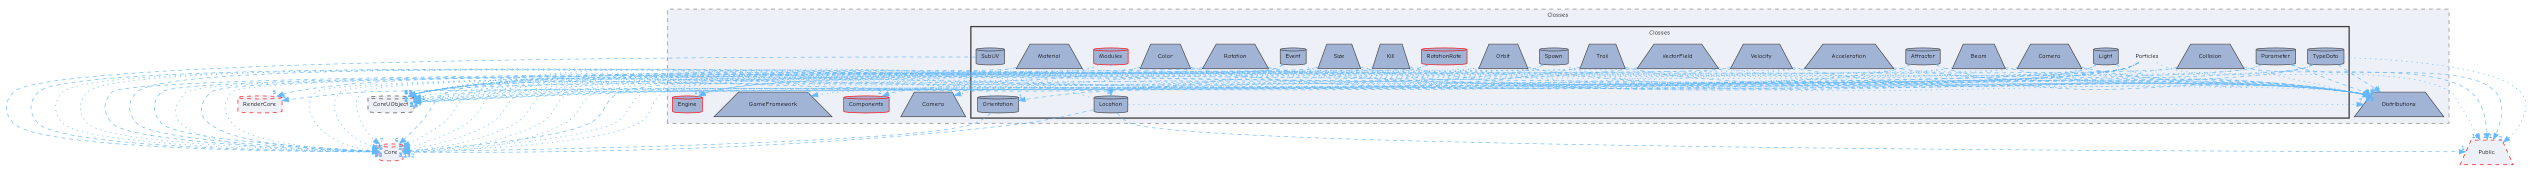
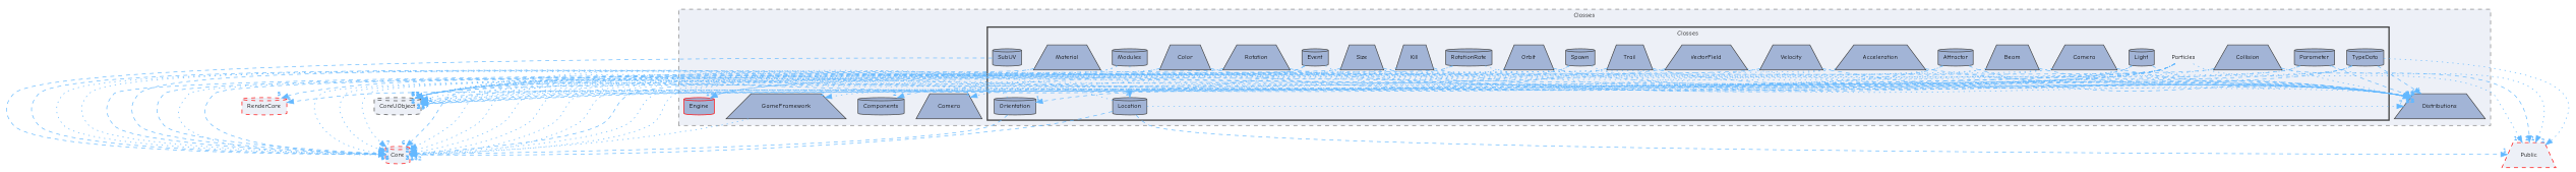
  digraph {
    compound=true
    fontname="Comic Neue"
    node [fontname="Comic Neue" fontsize=10 shape=trapezium color=grey25 fillcolor="#a2b4d6" style=filled]
    edge [color=steelblue1 fontcolor=steelblue1 fontname="Comic Neue" fontsize=10 headlabel=2 labeldistance=1.5 labelfontname=Helvetica labelfontsize=10 style=dotted]
    n1 [height=0.2 label=Particles shape=plaintext width=0.4 color="" fillcolor="" style=""]
    n2 [height=0.2 label=Acceleration width=0.4]
    n3 [height=0.2 label=Attractor shape=cylinder width=0.4]
    n4 [height=0.2 label=Beam width=0.4]
    n5 [height=0.2 label=Camera width=0.4]
    n6 [height=0.2 label=Collision width=0.4]
    n7 [height=0.2 label=Color width=0.4]
    n8 [height=0.2 label=Event shape=cylinder width=0.4]
    n9 [height=0.2 label=Kill width=0.4]
    n10 [height=0.2 label=Light shape=cylinder width=0.4]
    n11 [height=0.2 label=Location shape=cylinder width=0.4]
    n12 [height=0.2 label=Material width=0.4]
-   n13 [color=red height=0.2 label=Modules shape=cylinder width=0.4]
+   n13 [height=0.2 label=Modules shape=cylinder width=0.4]
    n14 [height=0.2 label=Orbit width=0.4]
    n15 [height=0.2 label=Orientation shape=cylinder width=0.4]
    n16 [height=0.2 label=Parameter shape=cylinder width=0.4]
    n17 [height=0.2 label=Rotation width=0.4]
-   n18 [color=red height=0.2 label=RotationRate shape=cylinder width=0.4]
+   n18 [height=0.2 label=RotationRate shape=cylinder width=0.4]
    n19 [height=0.2 label=Size width=0.4]
    n20 [height=0.2 label=Spawn shape=cylinder width=0.4]
    n21 [height=0.2 label=SubUV shape=cylinder width=0.4]
    n22 [height=0.2 label=Trail width=0.4]
    n23 [height=0.2 label=TypeData shape=cylinder width=0.4]
    n24 [height=0.2 label=VectorField width=0.4]
    n25 [height=0.2 label=Velocity width=0.4]
    n26 [color=red height=0.2 label=Engine shape=cylinder width=0.4]
-   n27 [color=red height=0.2 label=Components shape=cylinder width=0.4]
+   n27 [height=0.2 label=Components shape=cylinder width=0.4]
    n28 [height=0.2 label=Camera width=0.4]
    n29 [height=0.2 label=Distributions width=0.4]
    n30 [height=0.2 label=GameFramework width=0.4]
    n31 [color=red fillcolor="#edf0f7" height=0.2 label=Core shape=cylinder style="filled,dashed" width=0.4]
    n32 [color=red fillcolor="#edf0f7" height=0.2 label=RenderCore shape=cylinder style="filled,dashed" width=0.4]
    n33 [color=red fillcolor="#edf0f7" height=0.2 label=Public style="filled,dashed" width=0.4]
    n34 [fillcolor="#edf0f7" height=0.2 label=CoreUObject shape=cylinder style="filled,dashed" width=0.4]
    subgraph cluster_1 {
      bgcolor="#edf0f7"
      fontsize=10
      label=Classes
      pencolor=grey50
      style="filled,dashed"
      n26
      n27
      n28
      n29
      n30
      subgraph cluster_2 {
        bgcolor="#edf0f7"
        fontsize=10
        label=Classes
        pencolor=grey25
        style="filled,bold"
        n1
        n2
        n3
        n4
        n5
        n6
        n7
        n8
        n9
        n10
        n11
        n12
        n13
        n14
        n15
        n16
        n17
        n18
        n19
        n20
        n21
        n22
        n23
        n24
        n25
      }
    }
    n1 -> n26 [headlabel=4 style=dashed]
    n1 -> n27 [style=dashed]
    n1 -> n28 [headlabel=1]
    n1 -> n30
    n1 -> n31 [headlabel=142]
    n1 -> n32 [headlabel=4 style=dashed]
    n1 -> n33 [headlabel=11]
    n1 -> n34 [headlabel=141 style=dashed]
    n2 -> n29 [headlabel=4 style=dashed]
    n2 -> n31 [headlabel=6]
    n2 -> n34 [headlabel=7]
    n3 -> n29 [headlabel=5 style=dashed]
    n3 -> n31 [headlabel=5]
    n3 -> n34 [headlabel=5 style=dashed]
    n4 -> n29 [headlabel=8 style=dashed]
    n4 -> n31 [headlabel=5]
    n4 -> n34 [headlabel=5]
    n5 -> n29 [headlabel=1 style=dashed]
    n5 -> n31
    n5 -> n34
    n6 -> n29 [headlabel=3]
    n6 -> n31 [headlabel=3 style=dashed]
    n6 -> n33 [headlabel=1 style=dashed]
    n6 -> n34 [headlabel=3]
    n7 -> n29 [headlabel=6 style=dashed]
    n7 -> n31 [headlabel=5]
    n7 -> n32 [headlabel=5 style=dashed]
    n8 -> n29
    n8 -> n31 [headlabel=6 style=dashed]
    n8 -> n34 [headlabel=7 style=dashed]
    n9 -> n29 [style=dashed]
    n9 -> n31 [headlabel=3]
    n9 -> n34 [headlabel=3]
    n10 -> n26 [headlabel=1 style=dashed]
    n10 -> n29 [style=dashed]
    n10 -> n31 [headlabel=3]
    n10 -> n34 [headlabel=3]
    n11 -> n29 [headlabel=7]
    n11 -> n31 [headlabel=17 style=dashed]
    n11 -> n33 [headlabel=1 style=dashed]
    n11 -> n34 [headlabel=17]
    n12 -> n31 [style=dashed]
    n12 -> n34
    n13 -> n11 [headlabel=1]
    n13 -> n31 [headlabel=1]
    n13 -> n34 [headlabel=1]
    n14 -> n29 [headlabel=1 style=dashed]
-   n14 -> n31
+   n30 -> n31
    n14 -> n34
    n15 -> n31 [style=dashed]
    n15 -> n34
    n16 -> n29 [headlabel=1 style=dashed]
    n16 -> n31 [headlabel=3]
-   n16 -> n33 [headlabel=1 style=dashed]
+   n16 -> n33 [headlabel=1]
    n16 -> n34 [headlabel=3 style=dashed]
    n17 -> n29 [headlabel=3 style=dashed]
    n17 -> n31 [headlabel=6 style=dashed]
    n17 -> n34 [headlabel=6]
    n18 -> n29 [headlabel=5]
    n18 -> n31 [headlabel=8 style=dashed]
    n18 -> n34 [headlabel=8]
    n19 -> n29 [headlabel=3 style=dashed]
    n19 -> n31 [headlabel=6 style=dashed]
    n19 -> n34 [headlabel=6]
    n20 -> n29 [headlabel=1]
    n20 -> n31 [headlabel=3]
    n20 -> n34 [headlabel=3 style=dashed]
    n21 -> n31 [headlabel=3 style=dashed]
    n22 -> n29 [headlabel=1 style=dashed]
    n22 -> n31
    n22 -> n34 [style=dashed]
    n23 -> n15 [headlabel=1 style=dashed]
    n23 -> n29 [headlabel=4 style=dashed]
    n23 -> n31 [headlabel=7]
    n23 -> n33
    n23 -> n34 [headlabel=6 style=dashed]
    n24 -> n29
    n24 -> n31 [headlabel=7]
    n24 -> n34 [headlabel=7 style=dashed]
    n25 -> n29 [headlabel=5 style=dashed]
    n25 -> n31 [headlabel=6 style=dashed]
    n25 -> n34 [headlabel=6]
  }
